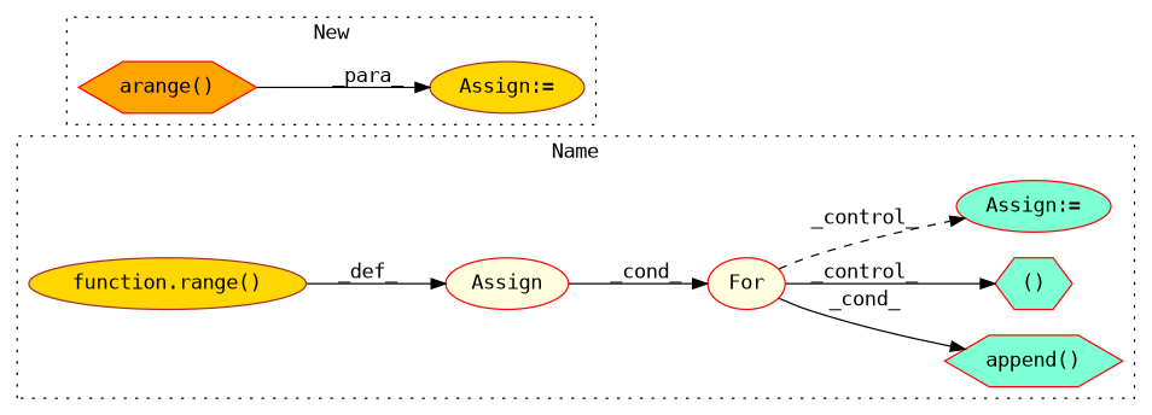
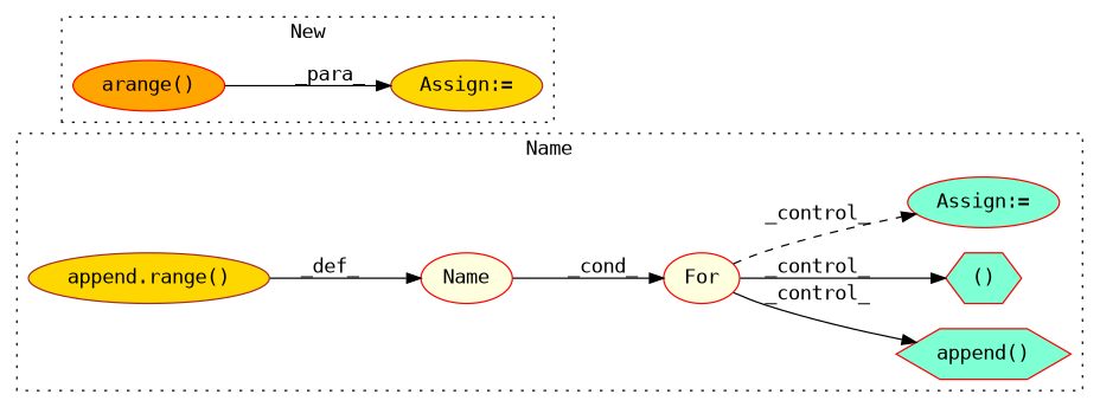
  digraph {
    fontname="DejaVu Sans Mono"
    rankdir=LR
    node [a=75 color=red fillcolor=aquamarine fontname="DejaVu Sans Mono" l=3 shape=ellipse style=filled]
    edge [fontname="DejaVu Sans Mono" style=solid]
    n1 [l="32,1" label="append()" s="5370,5429" shape=hexagon]
    n2 [a=107 fillcolor=lightyellow l="4,14" label=For s="5201,5238"]
-   n3 [a=87 fillcolor=lightyellow label=Assign s=5205]
+   n3 [a=87 fillcolor=lightyellow label=Name s=5205]
    n4 [a=54 l=17 label="()" s=5260 shape=hexagon]
-   n5 [color=brown fillcolor=gold l="6,1" label="function.range()" s="5212,5237"]
+   n5 [color=brown fillcolor=gold l="6,1" label="append.range()" s="5212,5237"]
    n6 [a=68 label="Assign:=" s=5481]
-   n7 [fillcolor=orange l="13,55" label="arange()" s="5315,5347" shape=hexagon]
+   n7 [fillcolor=orange l="13,55" label="arange()" s="5315,5347"]
    n8 [a=68 color=brown fillcolor=gold label="Assign:=" s=5312]
    subgraph cluster_1 {
      label=Name
      style=dotted
      n1
      n2
      n3
      n4
      n5
      n6
    }
    subgraph cluster_2 {
      label=New
      style=dotted
      n7
      n8
    }
-   n2 -> n1 [label=_cond_]
+   n2 -> n1 [label=_control_]
    n2 -> n4 [label=_control_]
    n2 -> n6 [label=_control_ style=dashed]
    n3 -> n2 [label=_cond_]
    n5 -> n3 [label=_def_]
    n7 -> n8 [label=_para_]
  }
